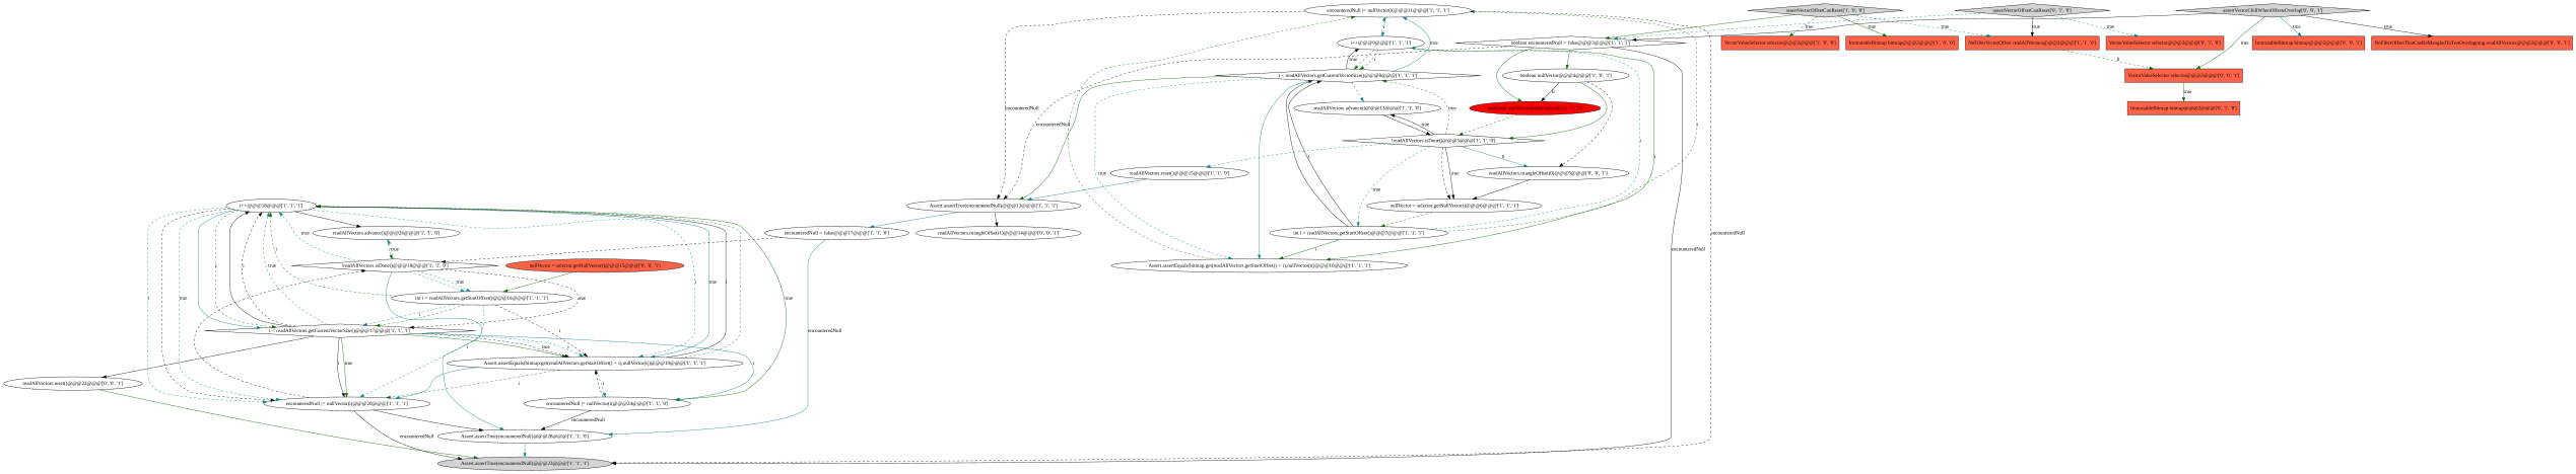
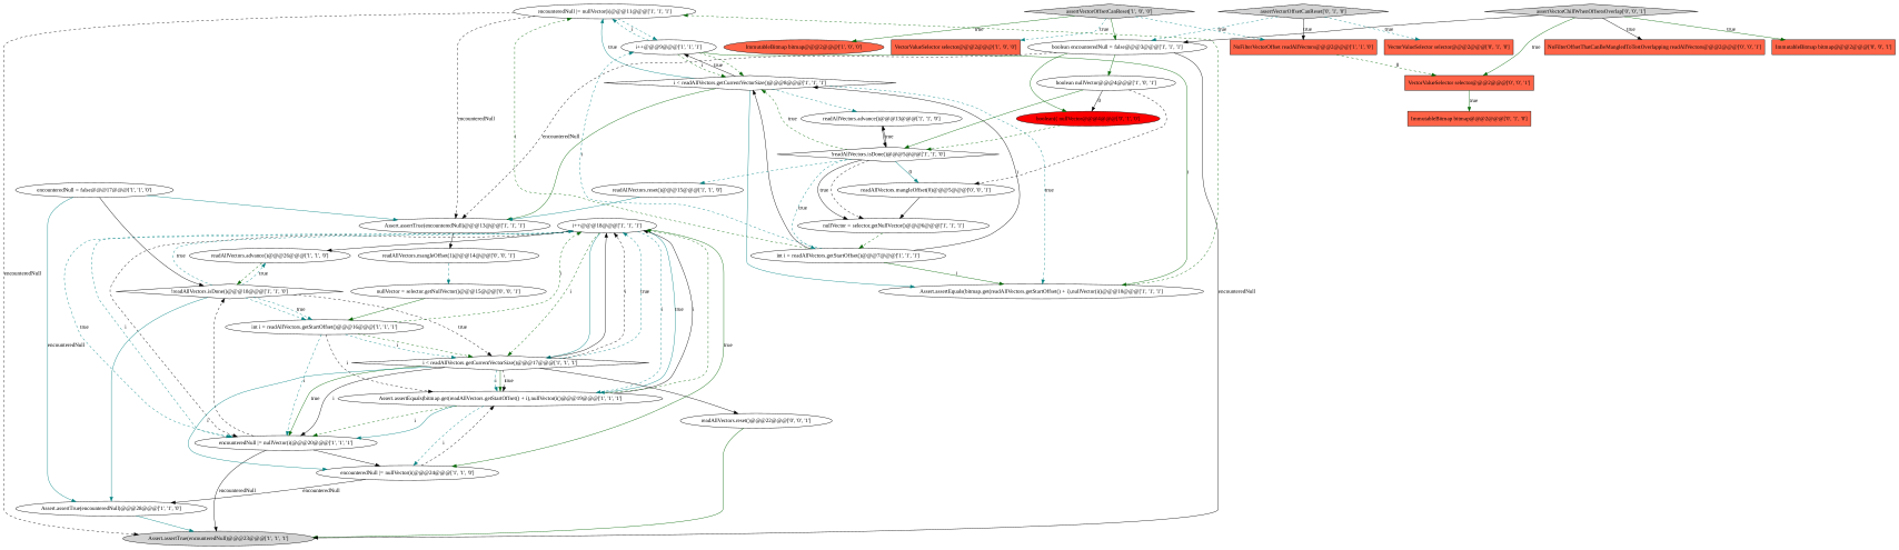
  digraph {
    fontname="Liberation Serif"
    node [fillcolor=white fontname="Liberation Serif" shape=ellipse style=filled]
    edge [color=teal fontname="Liberation Serif" style=dashed]
    n1 [label="i++@@@18@@@['1', '1', '1']"]
    n2 [label="readAllVectors.advance()@@@26@@@['1', '1', '0']"]
    n3 [label="Assert.assertEquals(bitmap.get(readAllVectors.getStartOffset() + i),nullVector(i()@@@19@@@['1', '1', '1']"]
    n4 [label="encounteredNull |= nullVector(i(@@@20@@@['1', '1', '1']"]
    n5 [label="encounteredNull |= nullVector(i(@@@24@@@['1', '1', '0']"]
    n6 [label="i < readAllVectors.getCurrentVectorSize()@@@17@@@['1', '1', '1']" shape=diamond]
    n7 [label="!readAllVectors.isDone()@@@18@@@['1', '1', '0']" shape=diamond]
    n8 [fillcolor=lightgray label="Assert.assertTrue(encounteredNull)@@@23@@@['1', '1', '1']"]
    n9 [label="Assert.assertTrue(encounteredNull)@@@28@@@['1', '1', '0']"]
    n10 [label="readAllVectors.reset()@@@22@@@['0', '0', '1']"]
    n11 [label="int i = readAllVectors.getStartOffset()@@@16@@@['1', '1', '1']"]
    n12 [label="int i = readAllVectors.getStartOffset()@@@7@@@['1', '1', '1']"]
    n13 [label="Assert.assertEquals(bitmap.get(readAllVectors.getStartOffset() + i),nullVector(i()@@@10@@@['1', '1', '1']"]
    n14 [label="encounteredNull |= nullVector(i(@@@11@@@['1', '1', '1']"]
    n15 [label="i < readAllVectors.getCurrentVectorSize()@@@8@@@['1', '1', '1']" shape=diamond]
    n16 [label="i++@@@9@@@['1', '1', '1']"]
    n17 [label="Assert.assertTrue(encounteredNull)@@@13@@@['1', '1', '1']"]
    n18 [label="readAllVectors.advance()@@@13@@@['1', '1', '0']"]
    n19 [fillcolor=tomato label="VectorValueSelector selector@@@2@@@['1', '0', '0']" shape=box]
    n20 [label="readAllVectors.mangleOffset(1)@@@14@@@['0', '0', '1']"]
    n21 [label="encounteredNull = false@@@17@@@['1', '1', '0']"]
-   n22 [fillcolor=tomato label="nullVector = selector.getNullVector()@@@15@@@['0', '0', '1']"]
+   n22 [label="nullVector = selector.getNullVector()@@@15@@@['0', '0', '1']"]
    n23 [fillcolor=tomato label="VectorValueSelector selector@@@2@@@['0', '0', '1']" shape=box]
    n24 [fillcolor=tomato label="ImmutableBitmap bitmap@@@2@@@['0', '1', '0']" shape=box]
    n25 [fillcolor=tomato label="NoFilterVectorOffset readAllVectors@@@2@@@['1', '1', '0']" shape=box]
-   n26 [fillcolor=tomato label="ImmutableBitmap bitmap@@@2@@@['1', '0', '0']" shape=box]
+   n26 [fillcolor=tomato label="ImmutableBitmap bitmap@@@2@@@['1', '0', '0']"]
    n27 [label="boolean nullVector@@@4@@@['1', '0', '1']"]
    n28 [fillcolor=red label="boolean(( nullVector@@@4@@@['0', '1', '0']"]
    n29 [label="!readAllVectors.isDone()@@@5@@@['1', '1', '0']" shape=diamond]
    n30 [label="readAllVectors.mangleOffset(0)@@@5@@@['0', '0', '1']"]
    n31 [label="nullVector = selector.getNullVector()@@@6@@@['1', '1', '1']"]
    n32 [label="readAllVectors.reset()@@@15@@@['1', '1', '0']"]
    n33 [fillcolor=lightgray label="assertVectorOffsetCanReset['1', '0', '0']" shape=diamond]
-   n34 [label="boolean encounteredNull = false@@@3@@@['1', '1', '1']" shape=diamond]
+   n34 [label="boolean encounteredNull = false@@@3@@@['1', '1', '1']"]
    n35 [fillcolor=tomato label="NoFilterOffsetThatCanBeMangledToTestOverlapping readAllVectors@@@2@@@['0', '0', '1']" shape=box]
    n36 [fillcolor=tomato label="VectorValueSelector selector@@@2@@@['0', '1', '0']" shape=box]
    n37 [fillcolor=tomato label="ImmutableBitmap bitmap@@@2@@@['0', '0', '1']" shape=box]
    n38 [fillcolor=lightgray label="assertVectorChillWhenOffsetsOverlap['0', '0', '1']" shape=diamond]
    n39 [fillcolor=lightgray label="assertVectorOffsetCanReset['0', '1', '0']" shape=diamond]
    n1 -> n2 [color=black style=solid]
    n1 -> n3 [label=i]
    n1 -> n3 [label=true style=solid]
    n1 -> n4 [label=true]
    n1 -> n4 [label=i]
    n1 -> n4 [color=black]
    n1 -> n5 [color=darkgreen label=true style=solid]
    n1 -> n6 [style=solid]
    n1 -> n6 [color=darkgreen label=i]
    n2 -> n7 [color=darkgreen]
    n3 -> n1 [color=black label=i style=solid]
    n3 -> n1 [color=darkgreen]
    n3 -> n4 [color=darkgreen label=i]
    n3 -> n4 [style=solid]
    n3 -> n5 [label=i]
-   n4 -> n9 [color=black style=solid]
+   n4 -> n5 [color=black style=solid]
    n4 -> n7 [color=black]
    n4 -> n8 [color=black label=encounteredNull style=solid]
    n5 -> n3 [color=black]
    n5 -> n9 [color=black label=encounteredNull style=solid]
    n6 -> n1 [color=black style=solid]
    n6 -> n1 [color=black label=i]
    n6 -> n1 [label=true]
    n6 -> n3 [label=i]
    n6 -> n3 [color=darkgreen style=solid]
    n6 -> n3 [color=black label=true]
    n6 -> n4 [color=black label=i style=solid]
    n6 -> n4 [color=darkgreen label=true style=solid]
    n6 -> n5 [label=i style=solid]
    n6 -> n10 [color=black style=solid]
    n7 -> n1 [label=true]
    n7 -> n2 [label=true]
    n7 -> n6 [color=black label=true]
    n7 -> n9 [style=solid]
    n7 -> n11
    n7 -> n11 [label=true]
    n9 -> n8 [style=solid]
    n10 -> n8 [color=darkgreen style=solid]
    n11 -> n1 [color=darkgreen label=i]
    n11 -> n3 [color=black label=i]
    n11 -> n4 [label=i]
    n11 -> n6 [label=i]
    n11 -> n6 [color=darkgreen]
    n12 -> n13 [color=darkgreen label=i style=solid]
    n12 -> n14 [color=darkgreen label=i]
    n12 -> n15 [color=black label=i style=solid]
    n12 -> n15 [color=black style=solid]
    n12 -> n16 [label=i]
    n13 -> n14 [color=darkgreen]
    n14 -> n8 [color=black label=encounteredNull]
    n14 -> n16
    n14 -> n17 [color=black label=encounteredNull]
    n15 -> n13 [label=true]
    n15 -> n13 [style=solid]
    n15 -> n14 [label=true style=solid]
    n15 -> n16 [color=black label=true style=solid]
    n15 -> n17 [color=darkgreen style=solid]
    n15 -> n18
    n16 -> n13 [color=darkgreen label=i style=solid]
    n16 -> n14 [label=i]
    n16 -> n15 [color=darkgreen]
    n16 -> n15 [color=darkgreen label=i]
    n17 -> n20 [color=black style=solid]
-   n17 -> n21 [style=solid]
+   n21 -> n17 [style=solid]
    n18 -> n29 [color=black style=solid]
-   n21 -> n7 [color=black]
+   n20 -> n22
+   n21 -> n7 [color=black style=solid]
    n21 -> n9 [label=encounteredNull style=solid]
    n22 -> n11 [color=darkgreen style=solid]
    n23 -> n24 [color=darkgreen label=true style=solid]
    n25 -> n23 [color=darkgreen label=0]
    n27 -> n28 [color=black label=0 style=solid]
    n27 -> n29 [color=darkgreen style=solid]
    n27 -> n30 [color=black]
    n28 -> n29 [color=darkgreen]
    n29 -> n12 [label=true]
    n29 -> n15 [color=darkgreen label=true]
    n29 -> n18 [color=black label=true style=solid]
    n29 -> n30 [label=0 style=solid]
    n29 -> n31 [color=black]
    n29 -> n31 [color=black label=true style=solid]
    n29 -> n32
    n30 -> n31 [color=black style=solid]
    n31 -> n12 [color=darkgreen]
    n32 -> n17 [style=solid]
-   n33 -> n19 [color=darkgreen label=true]
+   n33 -> n19 [label=true]
    n33 -> n25 [label=true]
    n33 -> n26 [color=darkgreen label=true style=solid]
    n33 -> n34 [color=darkgreen style=solid]
    n34 -> n8 [color=black label=encounteredNull style=solid]
    n34 -> n17 [color=black label=encounteredNull]
    n34 -> n27 [color=darkgreen style=solid]
    n34 -> n28 [color=darkgreen style=solid]
    n38 -> n23 [color=darkgreen label=true style=solid]
    n38 -> n34 [color=black style=solid]
    n38 -> n35 [color=black label=true style=solid]
-   n38 -> n37 [label=true style=solid]
+   n38 -> n37 [color=darkgreen label=true style=solid]
    n39 -> n25 [color=black label=true style=solid]
    n39 -> n34
    n39 -> n36 [label=true]
  }
